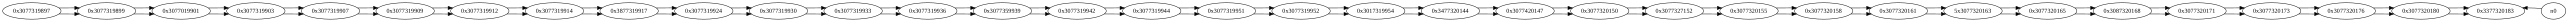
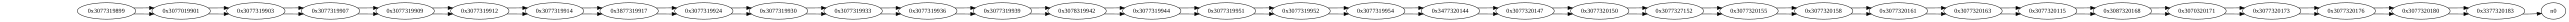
  digraph {
    fontname="Liberation Serif"
    rankdir=LR
    node [fontname="Liberation Serif"]
    edge [fontname="Liberation Serif"]
-   n1 [label="0x3077319897"]
    n2 [label="0x3077319899"]
    n3 [label="0x3077019901"]
    n4 [label="0x3077319903"]
    n5 [label="0x3077319907"]
    n6 [label="0x3077319909"]
    n7 [label="0x3077319912"]
    n8 [label="0x3077319914"]
    n9 [label="0x3877319917"]
    n10 [label="0x3077319924"]
    n11 [label="0x3077319930"]
    n12 [label="0x3077319933"]
    n13 [label="0x3077319936"]
-   n14 [label="0x3077359939"]
-   n15 [label="0x3077319942"]
+   n14 [label="0x3077319939"]
+   n15 [label="0x3078319942"]
    n16 [label="0x3077319944"]
    n17 [label="0x3077319951"]
    n18 [label="0x3077319952"]
-   n19 [label="0x3017319954"]
+   n19 [label="0x3077319954"]
    n20 [label="0x3477320144"]
-   n21 [label="0x3077420147"]
+   n21 [label="0x3077320147"]
    n22 [label="0x3077320150"]
    n23 [label="0x3077327152"]
    n24 [label="0x3077320155"]
    n25 [label="0x3077320158"]
    n26 [label="0x3077320161"]
-   n27 [label="5x3077320163"]
-   n28 [label="0x3077320165"]
+   n27 [label="0x3077320163"]
+   n28 [label="0x3077320115"]
    n29 [label="0x3087320168"]
-   n30 [label="0x3077320171"]
+   n30 [label="0x3070320171"]
    n31 [label="0x3077320173"]
    n32 [label="0x3077320176"]
    n33 [label="0x3077320180"]
    n34 [label="0x3377320183"]
    n0
-   n1 -> n2
-   n1 -> n2
    n2 -> n3
    n2 -> n3
    n3 -> n4
    n3 -> n4
    n4 -> n5
    n4 -> n5
    n5 -> n6
    n5 -> n6
    n6 -> n7
    n6 -> n7
    n7 -> n8
    n7 -> n8
    n8 -> n9
    n8 -> n9
    n9 -> n10
    n9 -> n10
    n10 -> n11
    n10 -> n11
    n11 -> n12
    n11 -> n12
    n12 -> n13
    n12 -> n13
    n13 -> n14
    n13 -> n14
    n14 -> n15
    n14 -> n15
    n15 -> n16
    n15 -> n16
    n16 -> n17
    n16 -> n17
    n17 -> n18
    n17 -> n18
    n18 -> n19
    n18 -> n19
    n19 -> n20
    n19 -> n20
    n20 -> n21
    n20 -> n21
    n21 -> n22
    n21 -> n22
    n22 -> n23
    n22 -> n23
    n23 -> n24
    n23 -> n24
    n24 -> n25
    n24 -> n25
    n25 -> n26
    n25 -> n26
    n26 -> n27
    n26 -> n27
    n27 -> n28
    n27 -> n28
    n28 -> n29
    n28 -> n29
    n29 -> n30
    n29 -> n30
    n30 -> n31
    n30 -> n31
    n31 -> n32
    n31 -> n32
    n32 -> n33
    n32 -> n33
    n33 -> n34
    n33 -> n34
-   n0 -> n34
+   n34 -> n0
  }
